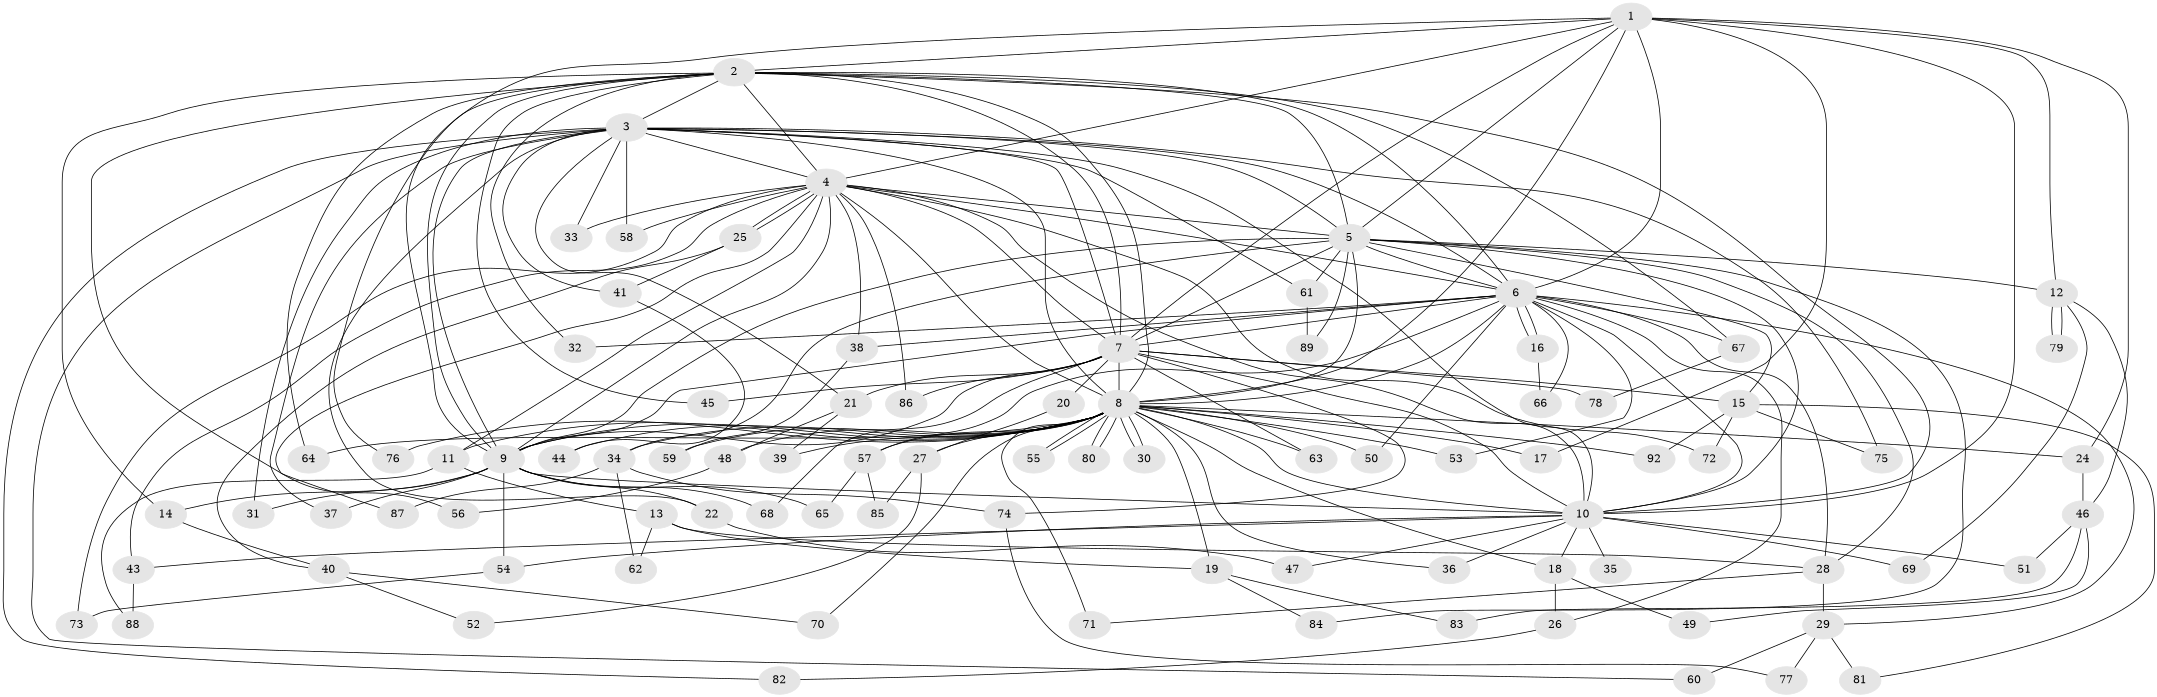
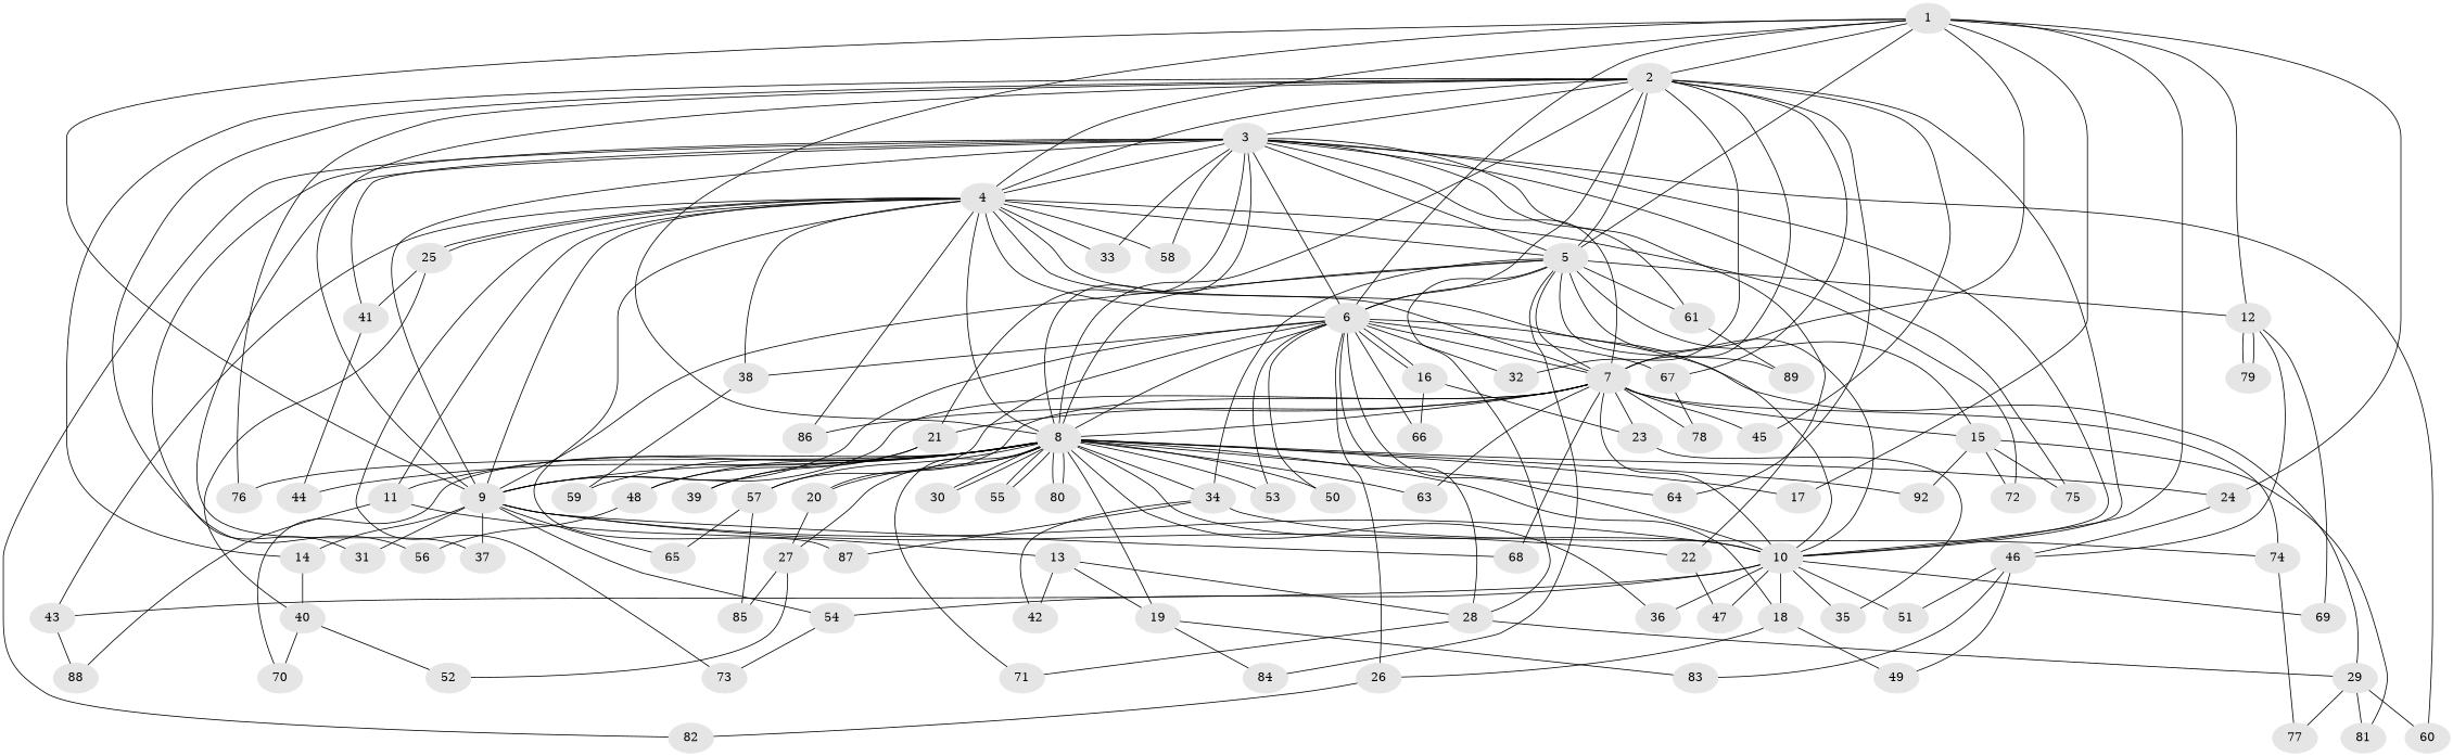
  graph {
    node [color=gray90 style=filled]
    1
    2
    4
    5
    6
    7
    8
    9
    10
    12
    17
    24
    3
    14
    32
    45
    56
    64
    67
    76
    21
    22
    31
    33
    37
    41
    58
    60
    61
    75
    82
    11
    25
    38
    43
    72
    73
    86
    87
    15
    34
    84
    89
    28
    16
    26
    29
    50
    53
    57
    66
    20
+   23
    63
    68
    74
    78
    18
    19
    27
    30
    36
    39
    n64 [label=92]
    44
    48
    55
    59
    70
    71
    80
    54
    65
    35
    47
    51
    69
    46
    79
    40
    13
    88
-   62
+   62 [label=42]
    81
    77
    85
    49
    83
    52
    1 -- 2
    1 -- 4
    1 -- 5
    1 -- 6
    1 -- 7
    1 -- 8
    1 -- 9
    1 -- 10
    1 -- 12
    1 -- 17
    1 -- 24
    2 -- 4
    2 -- 5
    2 -- 6
    2 -- 7
    2 -- 8
    2 -- 9
    2 -- 10
    2 -- 3
    2 -- 14
    2 -- 32
    2 -- 45
    2 -- 56
    2 -- 64
    2 -- 67
    2 -- 76
    4 -- 5
    4 -- 6
    4 -- 7
    4 -- 8
    4 -- 9
    4 -- 10
    4 -- 33
    4 -- 58
    4 -- 11
    4 -- 25
    4 -- 25
    4 -- 38
    4 -- 43
    4 -- 72
    4 -- 73
    4 -- 86
    4 -- 87
    5 -- 6
    5 -- 7
    5 -- 8
    5 -- 9
    5 -- 10
    5 -- 12
    5 -- 61
    5 -- 15
    5 -- 34
    5 -- 84
    5 -- 89
    5 -- 28
    6 -- 7
    6 -- 8
    6 -- 9
    6 -- 10
    6 -- 32
    6 -- 67
    6 -- 38
    6 -- 28
    6 -- 16
    6 -- 16
    6 -- 26
    6 -- 29
    6 -- 50
    6 -- 53
    6 -- 57
    6 -- 66
    7 -- 8
    7 -- 9
    7 -- 10
    7 -- 45
    7 -- 21
    7 -- 86
    7 -- 15
    7 -- 20
+   7 -- 23
    7 -- 63
    7 -- 68
    7 -- 74
    7 -- 78
    8 -- 9
    8 -- 10
    8 -- 17
    8 -- 24
    8 -- 64
    8 -- 76
    8 -- 11
    8 -- 34
    8 -- 50
    8 -- 53
    8 -- 57
+   8 -- 20
    8 -- 63
    8 -- 18
    8 -- 19
    8 -- 27
    8 -- 30
    8 -- 30
    8 -- 36
    8 -- 39
    8 -- n64
    8 -- 44
    8 -- 48
    8 -- 55
    8 -- 55
    8 -- 59
    8 -- 70
    8 -- 71
    8 -- 80
    8 -- 80
    9 -- 10
    9 -- 14
    9 -- 22
    9 -- 31
    9 -- 37
    9 -- 68
    9 -- 54
    9 -- 65
    10 -- 43
    10 -- 18
    10 -- 36
    10 -- 54
    10 -- 35
    10 -- 47
    10 -- 51
    10 -- 69
    12 -- 69
    12 -- 46
    12 -- 79
    12 -- 79
    24 -- 46
    3 -- 4
    3 -- 5
    3 -- 6
    3 -- 7
    3 -- 8
    3 -- 9
    3 -- 10
    3 -- 21
    3 -- 22
    3 -- 31
    3 -- 33
    3 -- 37
    3 -- 41
    3 -- 58
    3 -- 60
    3 -- 61
    3 -- 75
    3 -- 82
    14 -- 40
    67 -- 78
    21 -- 39
    21 -- 48
    22 -- 47
    41 -- 44
    61 -- 89
    11 -- 13
    11 -- 88
    25 -- 41
    25 -- 40
    38 -- 59
    43 -- 88
    15 -- 75
    15 -- 72
    15 -- n64
    15 -- 81
    34 -- 87
    34 -- 74
    34 -- 62
    28 -- 29
    28 -- 71
    16 -- 66
+   16 -- 23
    26 -- 82
    29 -- 60
    29 -- 81
    29 -- 77
    57 -- 65
    57 -- 85
    20 -- 27
+   23 -- 35
    74 -- 77
    18 -- 26
    18 -- 49
    19 -- 84
    19 -- 83
    27 -- 85
    27 -- 52
    48 -- 56
    54 -- 73
    46 -- 51
    46 -- 49
    46 -- 83
    40 -- 70
    40 -- 52
    13 -- 28
    13 -- 19
    13 -- 62
  }
